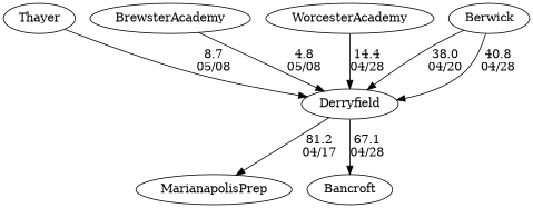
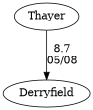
  digraph {
    edge [random=random]
    Thayer
    Derryfield
-   BrewsterAcademy
-   MarianapolisPrep
-   Bancroft
-   WorcesterAcademy
-   Berwick
    Thayer -> Derryfield [label="8.7\n05/08" weight=92]
-   Derryfield -> MarianapolisPrep [label="81.2\n04/17" weight=19]
-   Derryfield -> Bancroft [label="67.1\n04/28" weight=33]
-   BrewsterAcademy -> Derryfield [label="4.8\n05/08" weight=96]
-   WorcesterAcademy -> Derryfield [label="14.4\n04/28" weight=86]
-   Berwick -> Derryfield [label="38.0\n04/20" weight=62]
-   Berwick -> Derryfield [label="40.8\n04/28" weight=60]
  }
